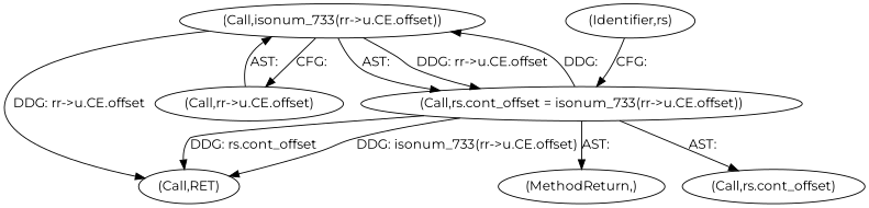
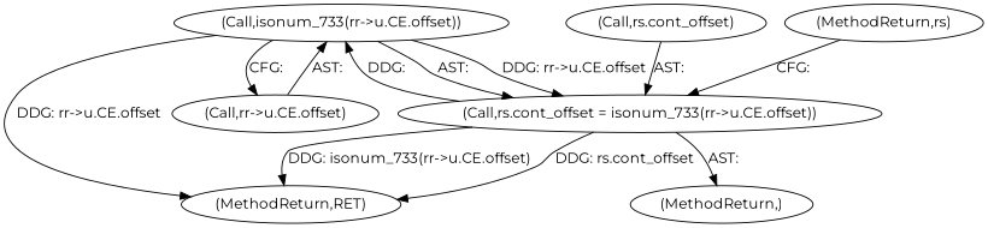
  digraph {
    fontname=Montserrat
    node [fontname=Montserrat]
    edge [fontname=Montserrat]
    n1 [label="(Call,isonum_733(rr->u.CE.offset))"]
    n2 [label="(Call,rs.cont_offset = isonum_733(rr->u.CE.offset))"]
-   n3 [label="(Call,RET)"]
+   n3 [label="(MethodReturn,RET)"]
    n4 [label="(Call,rr->u.CE.offset)"]
    n5 [label="(MethodReturn,)"]
    n6 [label="(Call,rs.cont_offset)"]
-   n7 [label="(Identifier,rs)"]
+   n7 [label="(MethodReturn,rs)"]
    n1 -> n2 [label="AST: "]
    n1 -> n2 [label="DDG: rr->u.CE.offset"]
    n1 -> n3 [label="DDG: rr->u.CE.offset"]
    n1 -> n4 [label="CFG: "]
    n2 -> n1 [label="DDG: "]
    n2 -> n3 [label="DDG: rs.cont_offset"]
    n2 -> n3 [label="DDG: isonum_733(rr->u.CE.offset)"]
    n2 -> n5 [label="AST: "]
    n4 -> n1 [label="AST: "]
-   n2 -> n6 [label="AST: "]
+   n6 -> n2 [label="AST: "]
    n7 -> n2 [label="CFG: "]
  }
